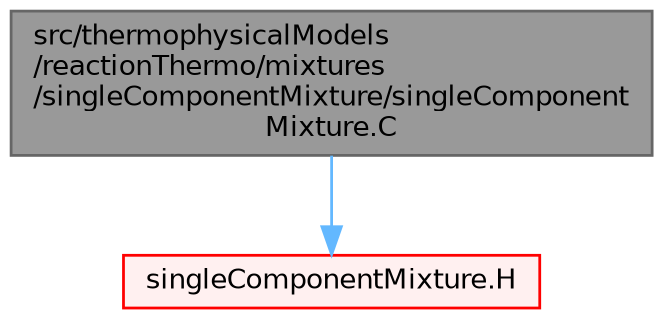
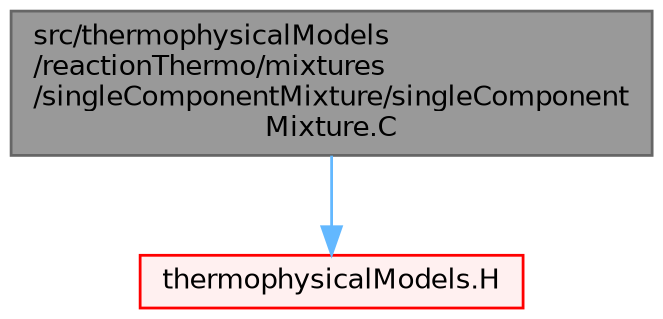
  digraph {
    node [fontname=Helvetica fontsize=10 shape=box style=filled]
    n1 [color=gray40 fillcolor=grey60 fontcolor=black height=0.2 label="src/thermophysicalModels\l/reactionThermo/mixtures\l/singleComponentMixture/singleComponent\lMixture.C" width=0.4]
-   n2 [color=red fillcolor="#FFF0F0" height=0.2 label="singleComponentMixture.H" width=0.4]
+   n2 [color=red fillcolor="#FFF0F0" height=0.2 label="thermophysicalModels.H" width=0.4]
    n1 -> n2 [color=steelblue1 fontname=Helvetica fontsize=10 labelfontname=Helvetica labelfontsize=10 style=solid]
  }
